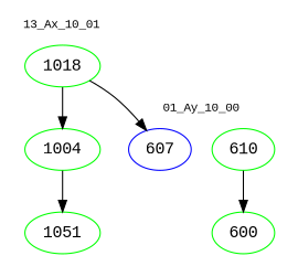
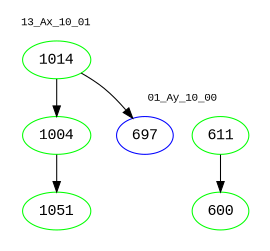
  digraph {
    fontname="Liberation Mono"
    node [color=green fontname="Liberation Mono"]
    edge [color=black fontname="Liberation Mono"]
-   n1 [label=1018]
+   n1 [label=1014]
    n2 [label=1004]
    n3 [label=1051]
-   n4 [label=610]
+   n4 [label=611]
    n5 [label=600]
-   n6 [color=blue label=607]
+   n6 [color=blue label=697]
    subgraph cluster_1 {
      color=white
      fontsize=10
      label="13_Ax_10_01"
      n1
      n2
      n3
    }
    subgraph cluster_2 {
      color=white
      fontsize=10
      label="01_Ay_10_00"
      n4
      n5
      n6
    }
    n1 -> n2
    n1 -> n6
    n2 -> n3
    n4 -> n5
  }
